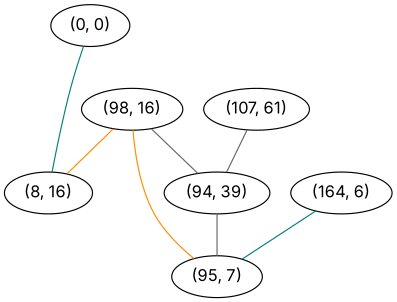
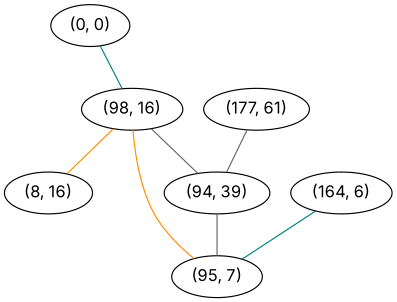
  graph {
    fontname=Inter
    node [fontname=Inter]
    edge [color=gray40 fontname=Inter weight=1]
    "(0, 0)"
    "(8, 16)"
    "(164, 6)"
    "(95, 7)"
-   "(177, 61)" [label="(107, 61)"]
+   "(177, 61)"
    "(94, 39)"
    n7 [label="(98, 16)"]
-   "(0, 0)" -- "(8, 16)" [color=teal weight=4]
+   "(0, 0)" -- n7 [color=teal weight=4]
    "(164, 6)" -- "(95, 7)" [color=teal]
    "(177, 61)" -- "(94, 39)"
    "(94, 39)" -- "(95, 7)"
    n7 -- "(8, 16)" [color=darkorange]
    n7 -- "(95, 7)" [color=darkorange]
    n7 -- "(94, 39)"
  }
